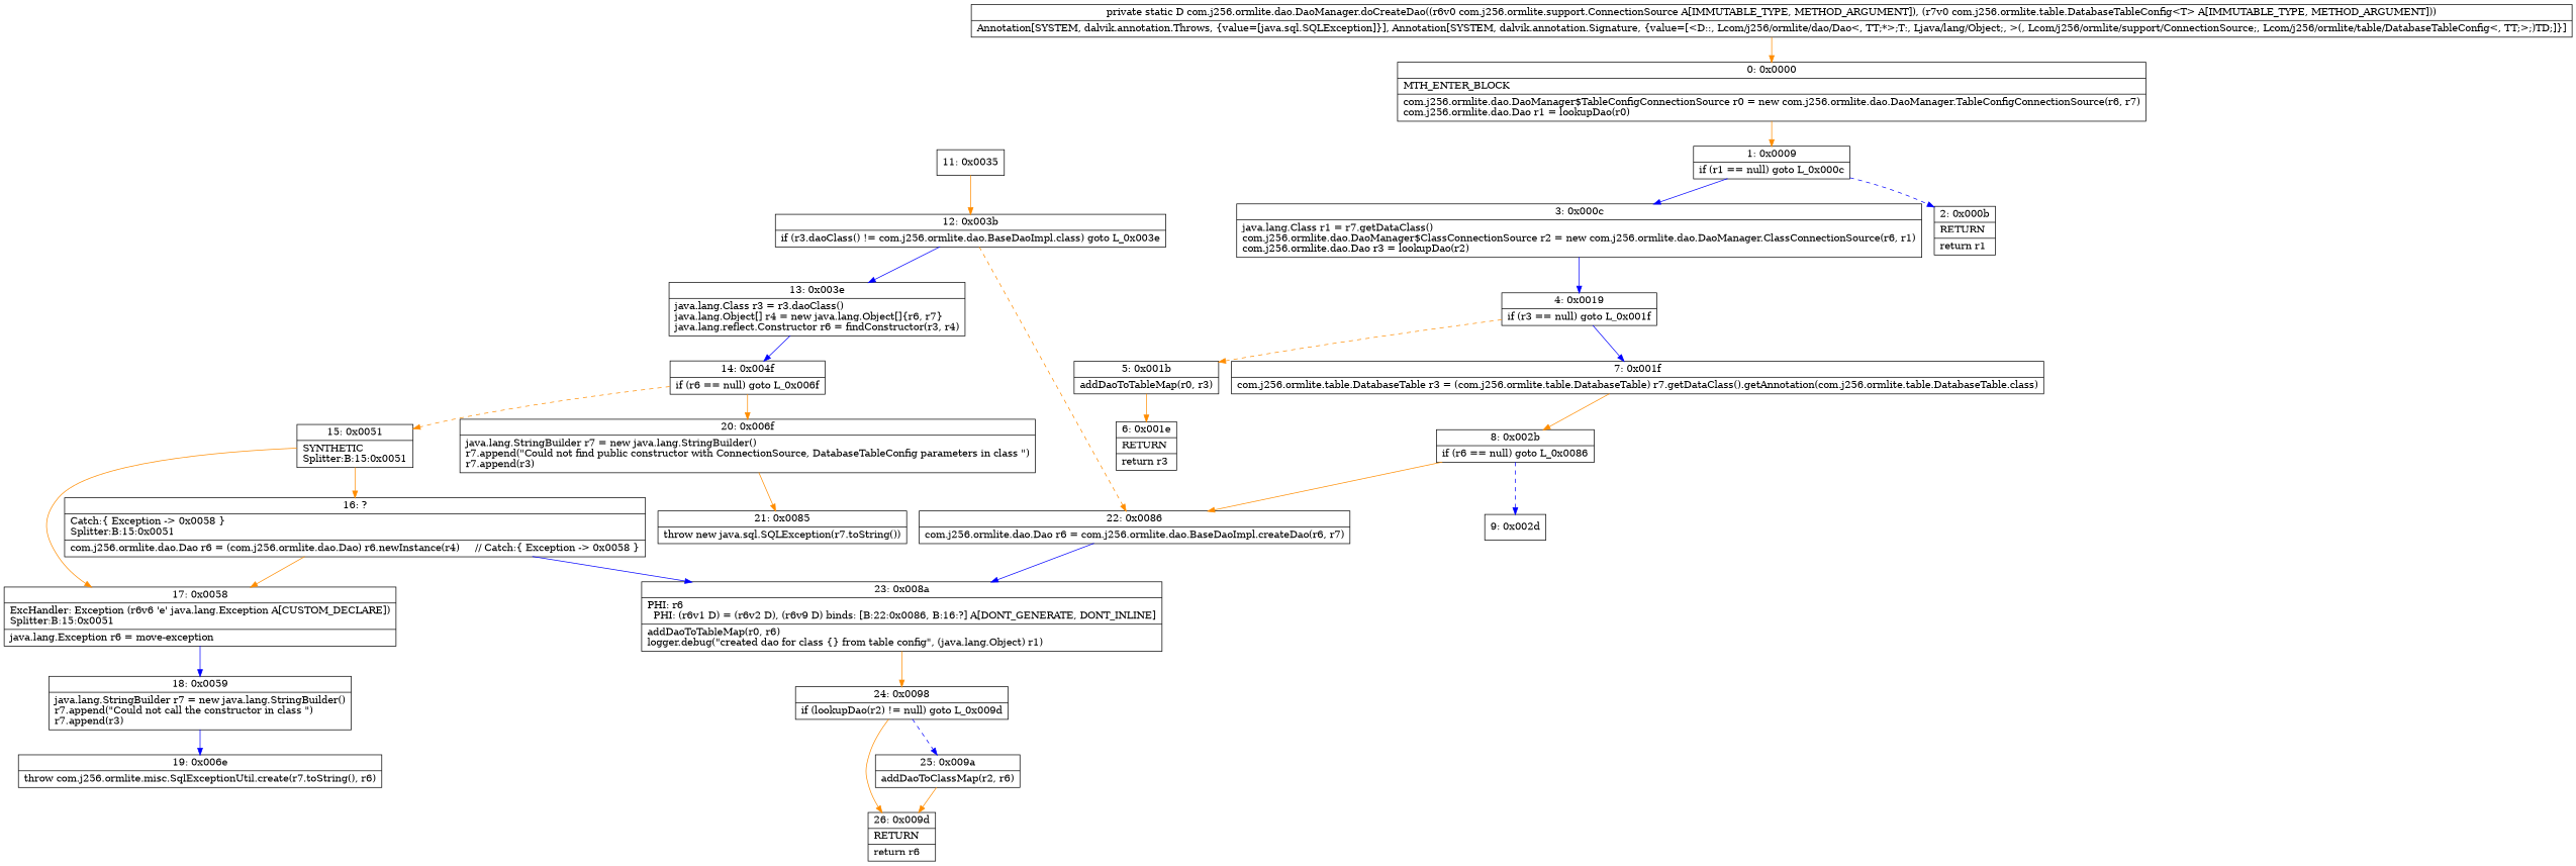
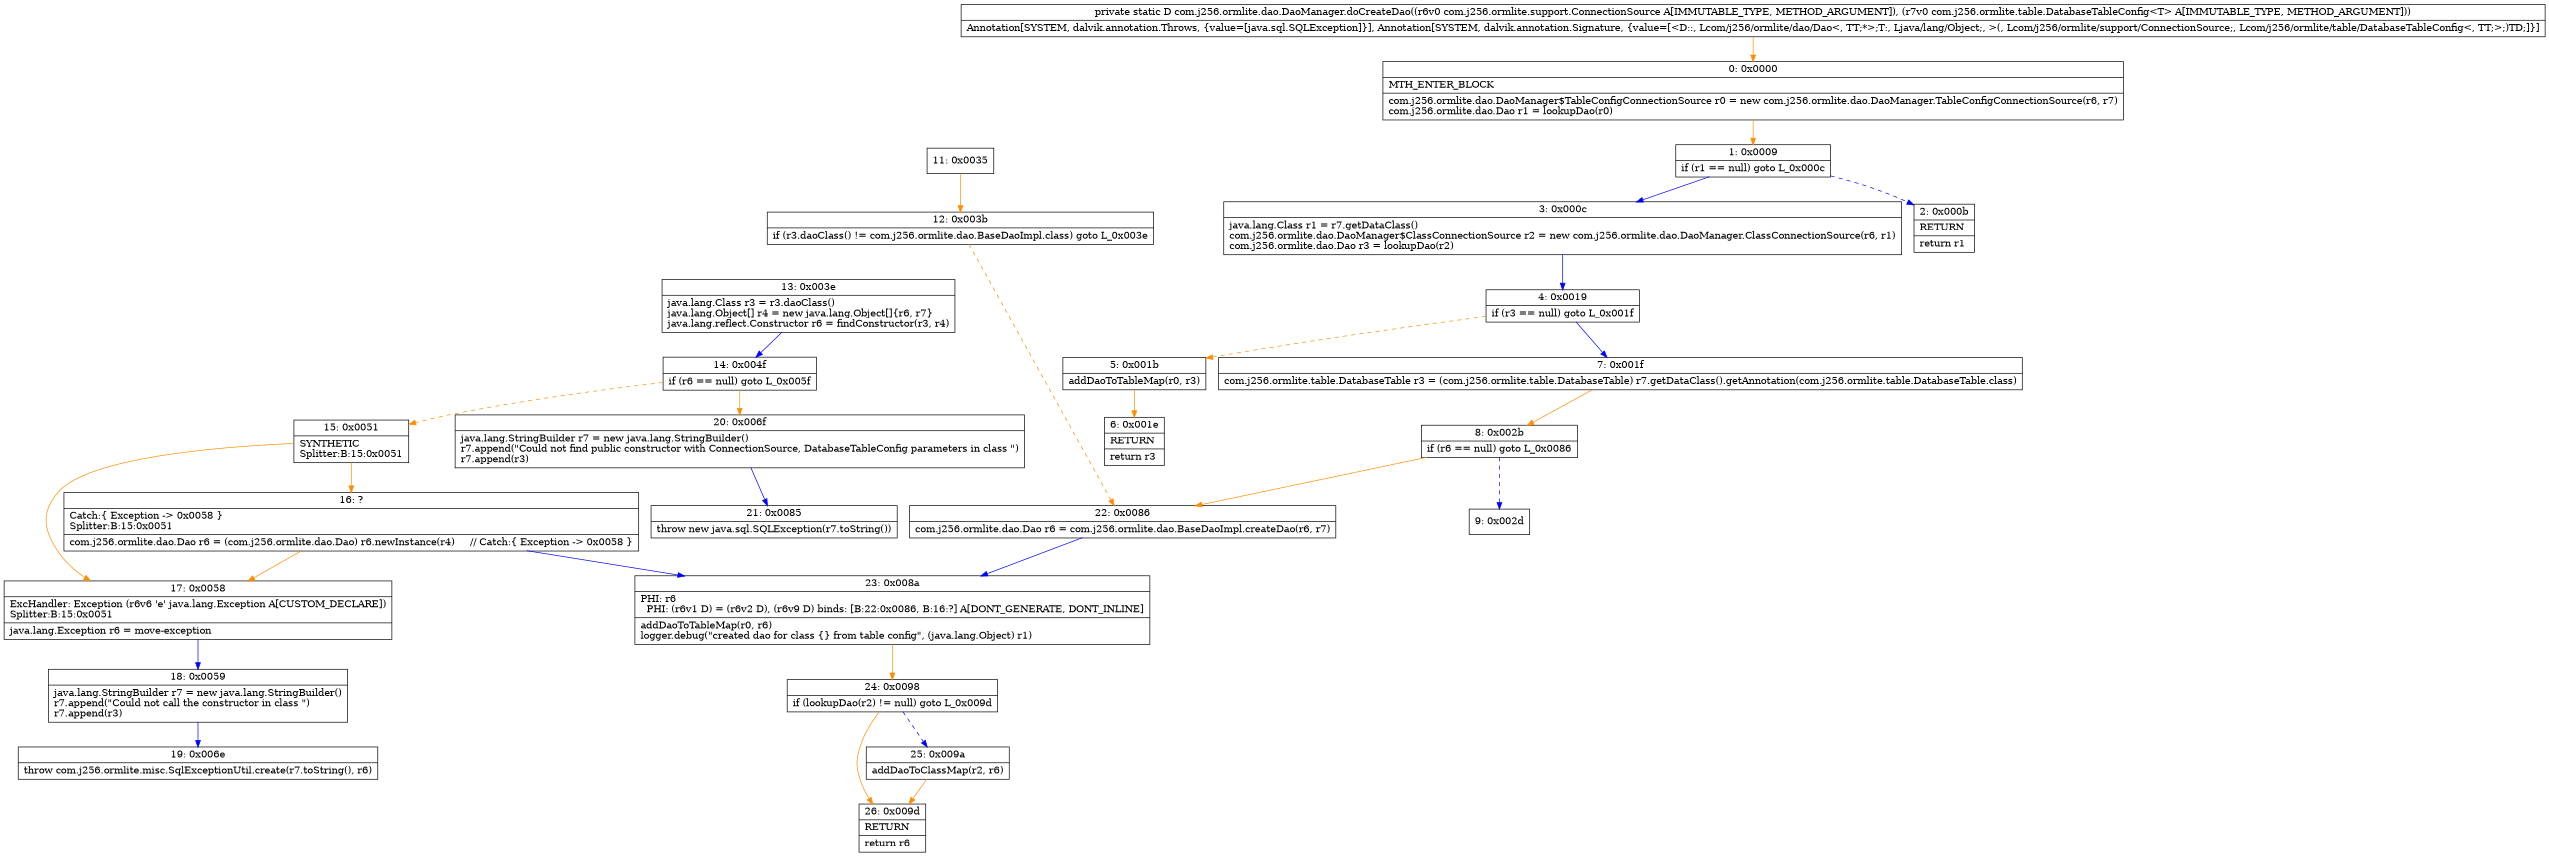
  digraph {
    node [shape=record]
    edge [color=darkorange]
    n1 [label="{0\:\ 0x0000|MTH_ENTER_BLOCK\l|com.j256.ormlite.dao.DaoManager$TableConfigConnectionSource r0 = new com.j256.ormlite.dao.DaoManager.TableConfigConnectionSource(r6, r7)\lcom.j256.ormlite.dao.Dao r1 = lookupDao(r0)\l}"]
    n2 [label="{1\:\ 0x0009|if (r1 == null) goto L_0x000c\l}"]
    n3 [label="{2\:\ 0x000b|RETURN\l|return r1\l}"]
    n4 [label="{3\:\ 0x000c|java.lang.Class r1 = r7.getDataClass()\lcom.j256.ormlite.dao.DaoManager$ClassConnectionSource r2 = new com.j256.ormlite.dao.DaoManager.ClassConnectionSource(r6, r1)\lcom.j256.ormlite.dao.Dao r3 = lookupDao(r2)\l}"]
    n5 [label="{4\:\ 0x0019|if (r3 == null) goto L_0x001f\l}"]
    n6 [label="{5\:\ 0x001b|addDaoToTableMap(r0, r3)\l}"]
    n7 [label="{7\:\ 0x001f|com.j256.ormlite.table.DatabaseTable r3 = (com.j256.ormlite.table.DatabaseTable) r7.getDataClass().getAnnotation(com.j256.ormlite.table.DatabaseTable.class)\l}"]
    n8 [label="{6\:\ 0x001e|RETURN\l|return r3\l}"]
    n9 [label="{8\:\ 0x002b|if (r6 == null) goto L_0x0086\l}"]
    n10 [label="{9\:\ 0x002d}"]
    n11 [label="{22\:\ 0x0086|com.j256.ormlite.dao.Dao r6 = com.j256.ormlite.dao.BaseDaoImpl.createDao(r6, r7)\l}"]
    n12 [label="{23\:\ 0x008a|PHI: r6 \l  PHI: (r6v1 D) = (r6v2 D), (r6v9 D) binds: [B:22:0x0086, B:16:?] A[DONT_GENERATE, DONT_INLINE]\l|addDaoToTableMap(r0, r6)\llogger.debug(\"created dao for class \{\} from table config\", (java.lang.Object) r1)\l}"]
    n13 [label="{11\:\ 0x0035}"]
    n14 [label="{12\:\ 0x003b|if (r3.daoClass() != com.j256.ormlite.dao.BaseDaoImpl.class) goto L_0x003e\l}"]
    n15 [label="{13\:\ 0x003e|java.lang.Class r3 = r3.daoClass()\ljava.lang.Object[] r4 = new java.lang.Object[]\{r6, r7\}\ljava.lang.reflect.Constructor r6 = findConstructor(r3, r4)\l}"]
-   n16 [label="{14\:\ 0x004f|if (r6 == null) goto L_0x006f\l}"]
+   n16 [label="{14\:\ 0x004f|if (r6 == null) goto L_0x005f\l}"]
    n17 [label="{15\:\ 0x0051|SYNTHETIC\lSplitter:B:15:0x0051\l}"]
    n18 [label="{20\:\ 0x006f|java.lang.StringBuilder r7 = new java.lang.StringBuilder()\lr7.append(\"Could not find public constructor with ConnectionSource, DatabaseTableConfig parameters in class \")\lr7.append(r3)\l}"]
    n19 [label="{16\:\ ?|Catch:\{ Exception \-\> 0x0058 \}\lSplitter:B:15:0x0051\l|com.j256.ormlite.dao.Dao r6 = (com.j256.ormlite.dao.Dao) r6.newInstance(r4)     \/\/ Catch:\{ Exception \-\> 0x0058 \}\l}"]
    n20 [label="{17\:\ 0x0058|ExcHandler: Exception (r6v6 'e' java.lang.Exception A[CUSTOM_DECLARE])\lSplitter:B:15:0x0051\l|java.lang.Exception r6 = move\-exception\l}"]
    n21 [label="{21\:\ 0x0085|throw new java.sql.SQLException(r7.toString())\l}"]
    n22 [label="{18\:\ 0x0059|java.lang.StringBuilder r7 = new java.lang.StringBuilder()\lr7.append(\"Could not call the constructor in class \")\lr7.append(r3)\l}"]
    n23 [label="{24\:\ 0x0098|if (lookupDao(r2) != null) goto L_0x009d\l}"]
    n24 [label="{19\:\ 0x006e|throw com.j256.ormlite.misc.SqlExceptionUtil.create(r7.toString(), r6)\l}"]
    n25 [label="{25\:\ 0x009a|addDaoToClassMap(r2, r6)\l}"]
    n26 [label="{26\:\ 0x009d|RETURN\l|return r6\l}"]
    n27 [label="{private static D com.j256.ormlite.dao.DaoManager.doCreateDao((r6v0 com.j256.ormlite.support.ConnectionSource A[IMMUTABLE_TYPE, METHOD_ARGUMENT]), (r7v0 com.j256.ormlite.table.DatabaseTableConfig\<T\> A[IMMUTABLE_TYPE, METHOD_ARGUMENT]))  | Annotation[SYSTEM, dalvik.annotation.Throws, \{value=[java.sql.SQLException]\}], Annotation[SYSTEM, dalvik.annotation.Signature, \{value=[\<D::, Lcom\/j256\/ormlite\/dao\/Dao\<, TT;*\>;T:, Ljava\/lang\/Object;, \>(, Lcom\/j256\/ormlite\/support\/ConnectionSource;, Lcom\/j256\/ormlite\/table\/DatabaseTableConfig\<, TT;\>;)TD;]\}]\l}"]
    n1 -> n2
    n2 -> n3 [color=blue style=dashed]
    n2 -> n4 [color=blue]
    n4 -> n5 [color=blue]
    n5 -> n6 [style=dashed]
    n5 -> n7 [color=blue]
    n6 -> n8
    n7 -> n9
    n9 -> n10 [color=blue style=dashed]
    n9 -> n11
    n11 -> n12 [color=blue]
    n12 -> n23
    n13 -> n14
    n14 -> n11 [style=dashed]
-   n14 -> n15 [color=blue]
    n15 -> n16 [color=blue]
    n16 -> n17 [style=dashed]
    n16 -> n18
    n17 -> n19
    n17 -> n20
-   n18 -> n21
+   n18 -> n21 [color=blue]
    n19 -> n12 [color=blue]
    n19 -> n20
    n20 -> n22 [color=blue]
    n22 -> n24 [color=blue]
    n23 -> n25 [color=blue style=dashed]
    n23 -> n26
    n25 -> n26
    n27 -> n1
  }
